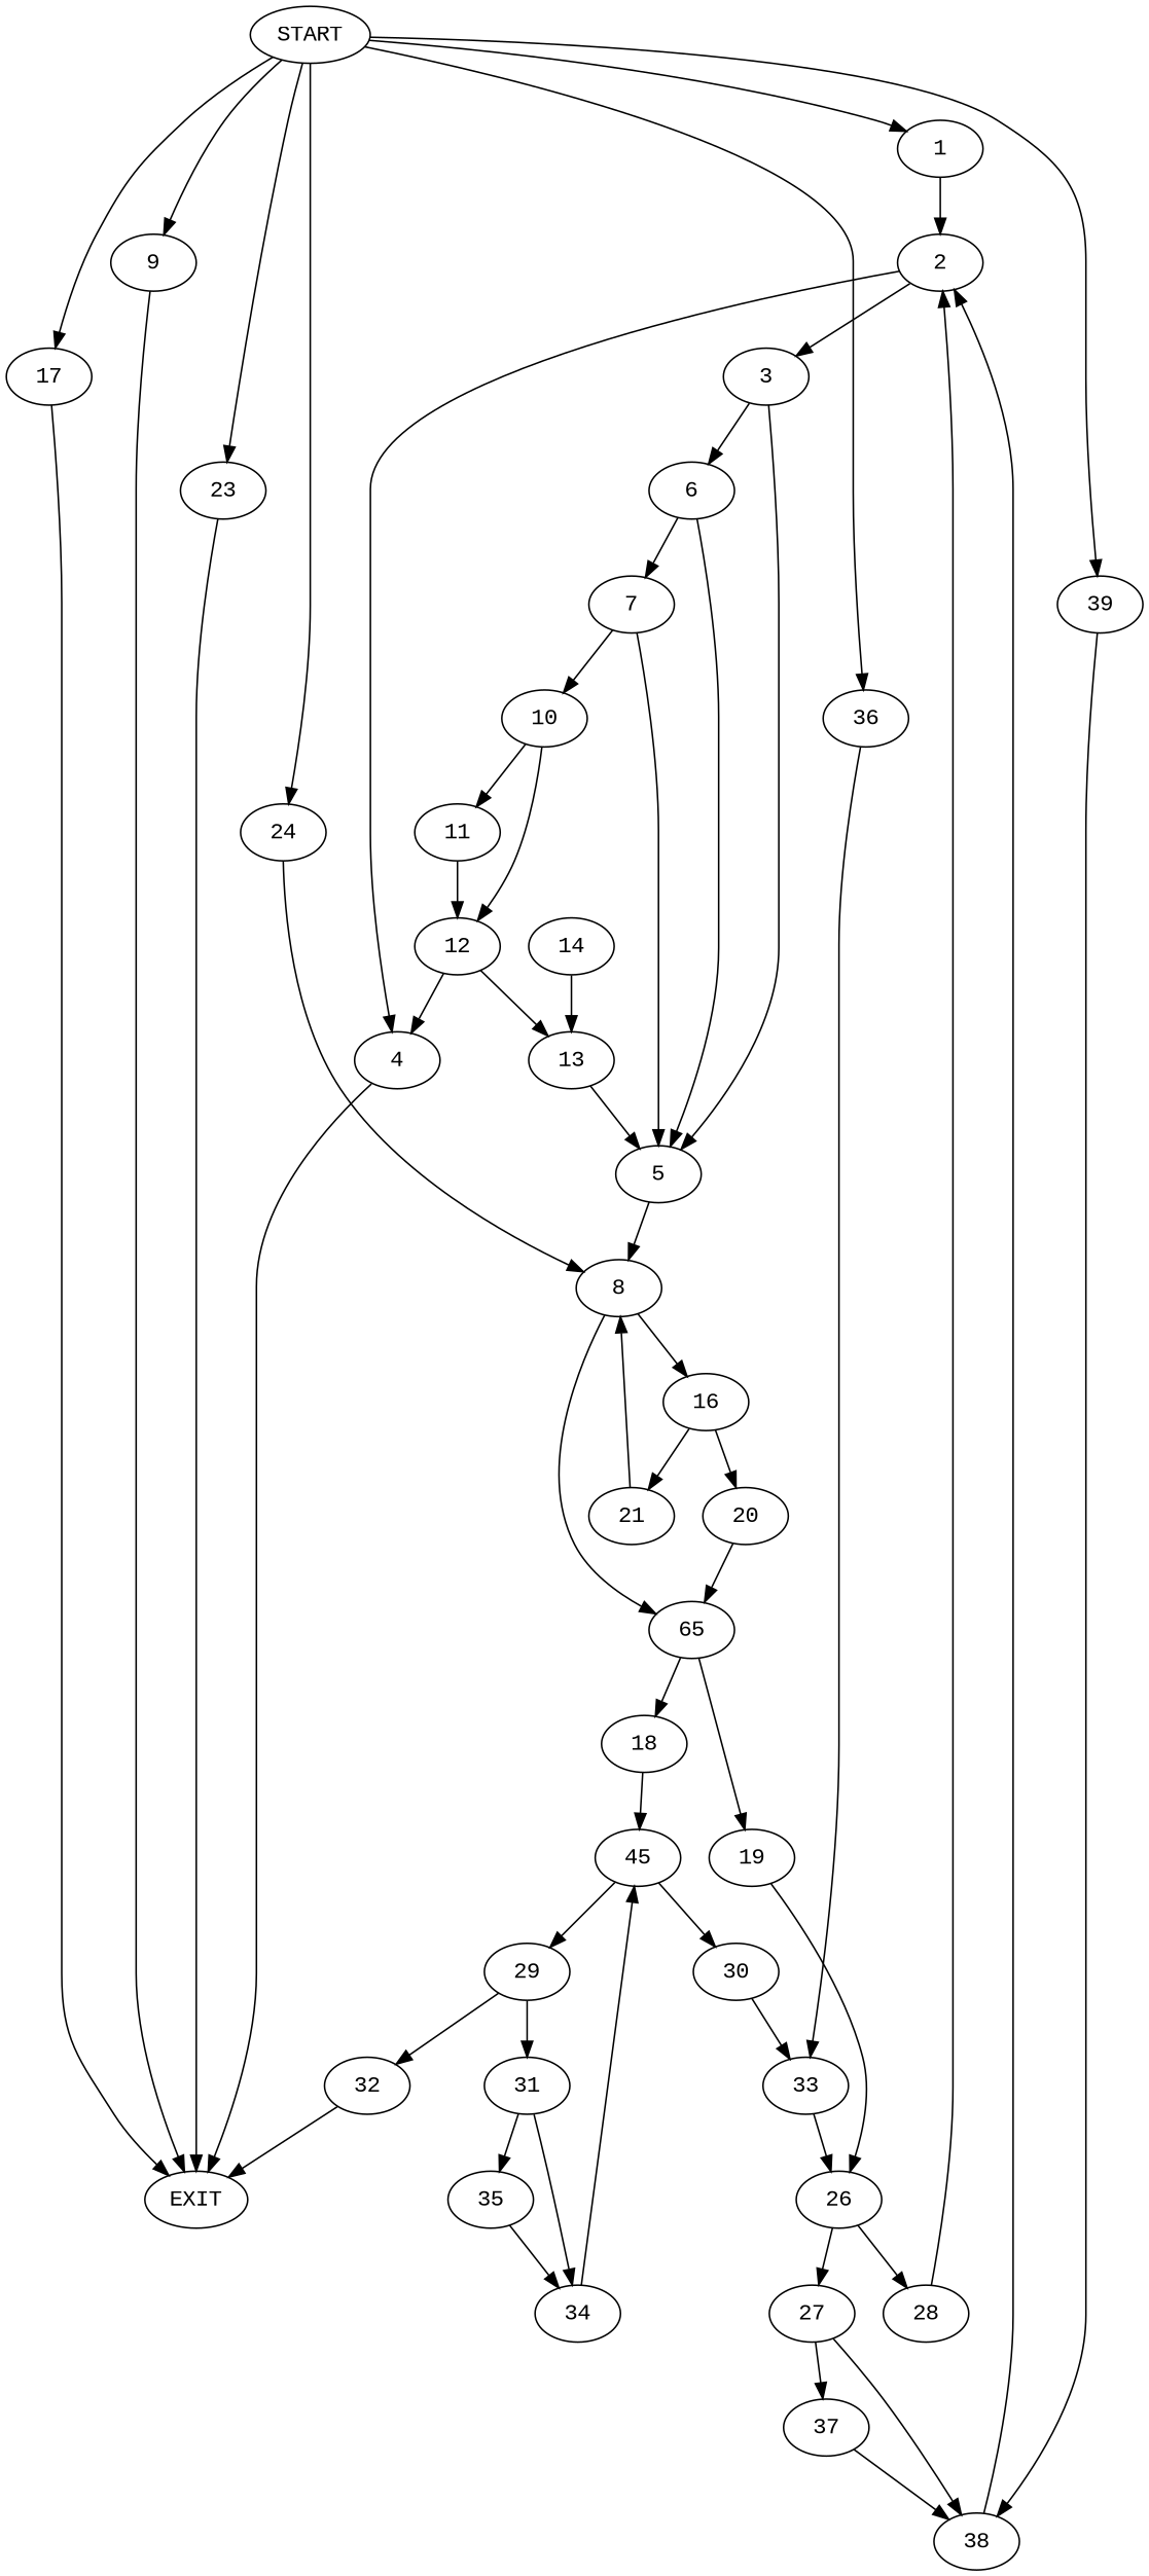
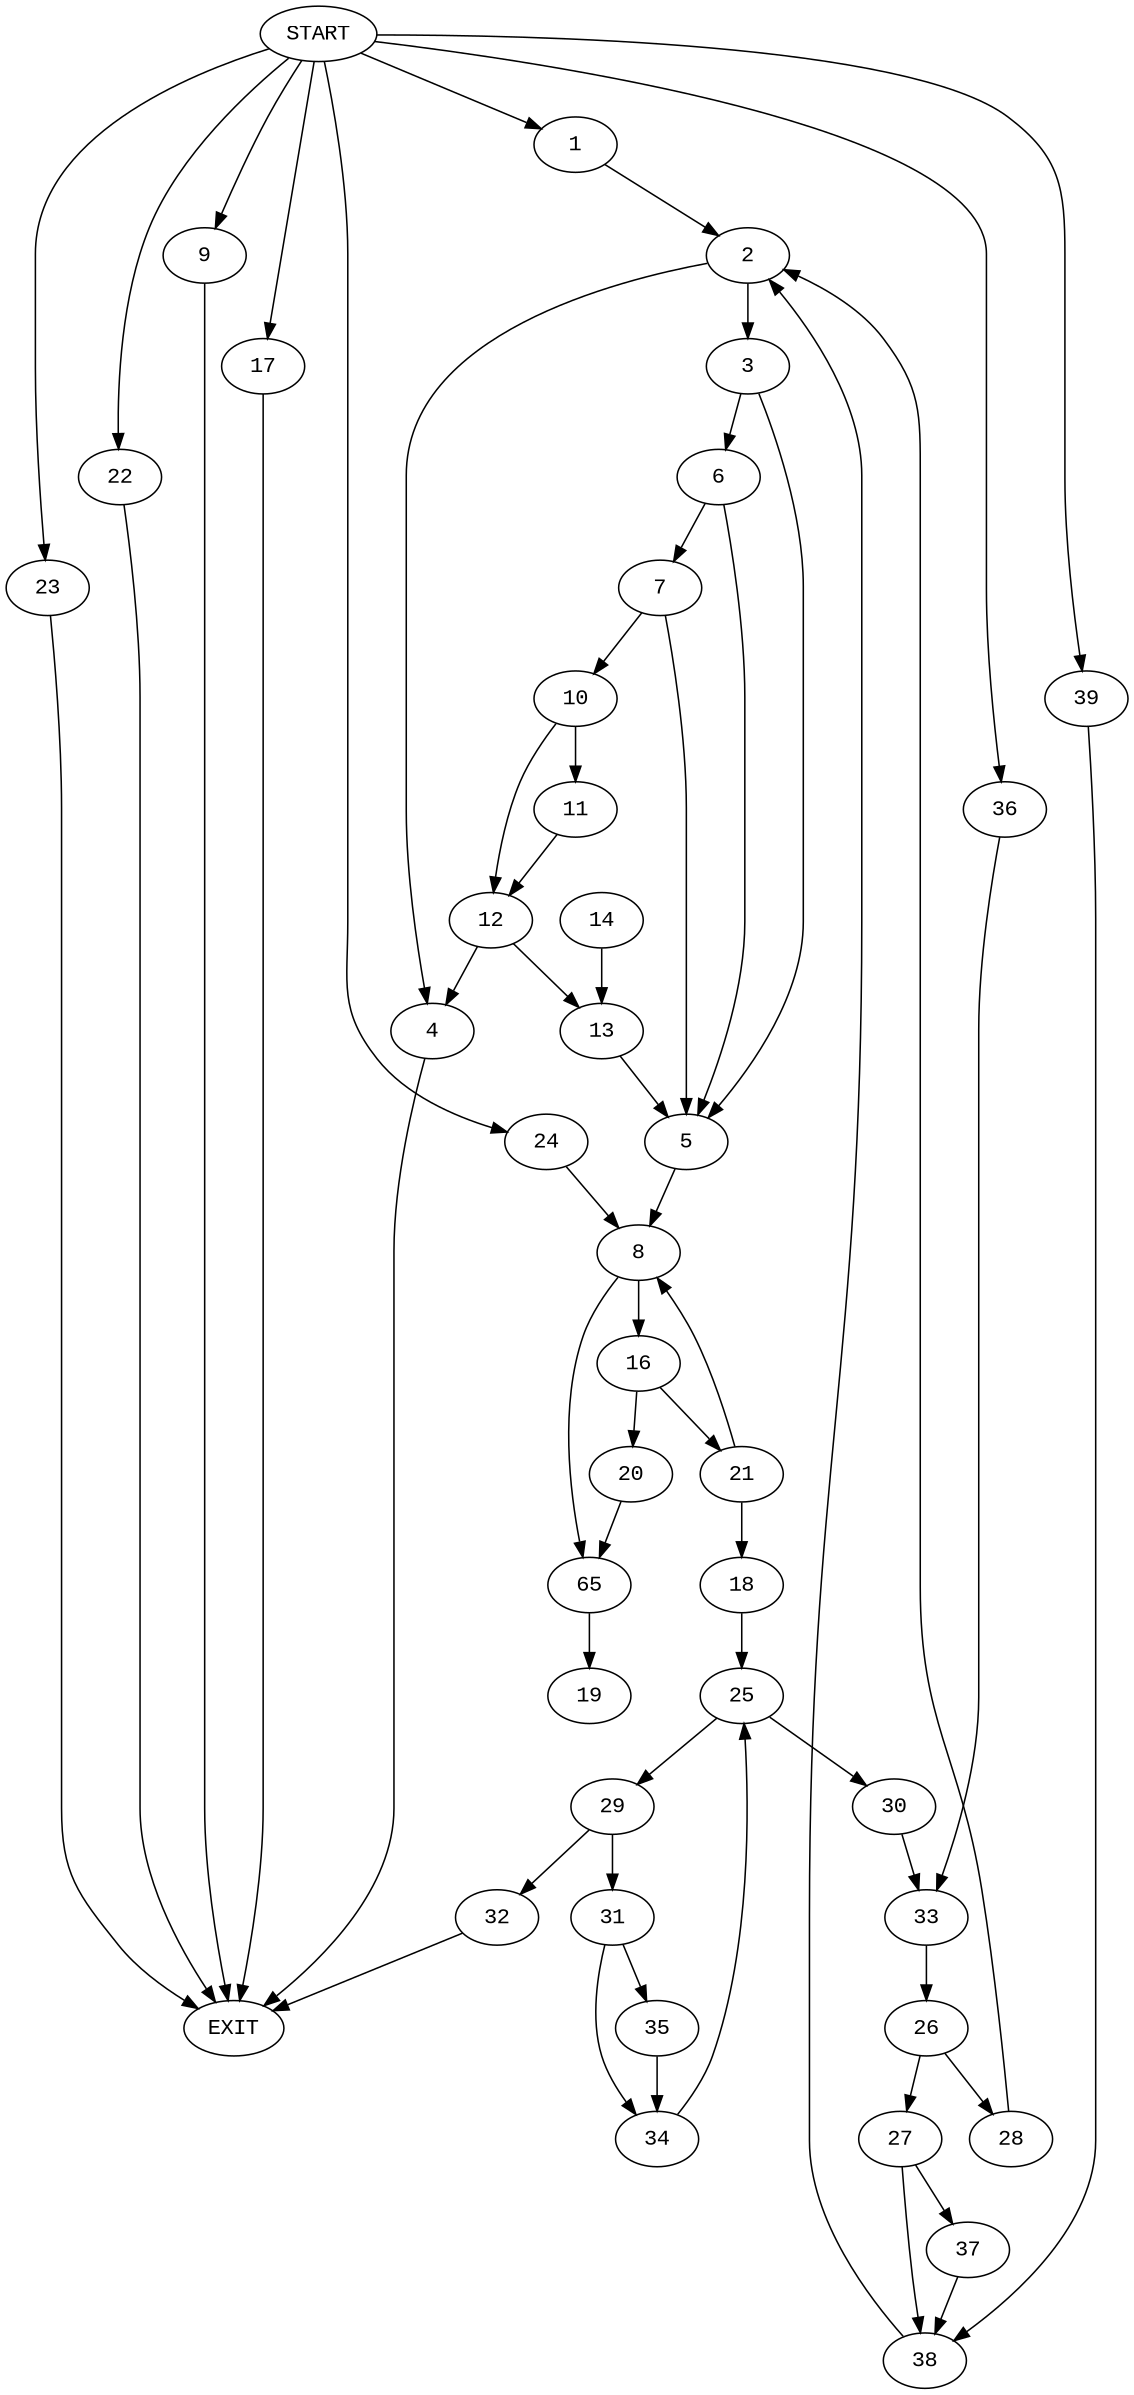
  digraph {
    fontname="Liberation Mono"
    node [fontname="Liberation Mono"]
    edge [fontname="Liberation Mono"]
    n1 [label=START]
    1
    9
    17
+   22
    23
    24
    36
    39
    2
    n11 [label=EXIT]
    8
    33
    38
    3
    4
    5
    6
    7
    n20 [label=65]
    16
    10
    11
    12
    18
    19
    20
    21
    13
    14
-   25 [label=45]
+   25
    26
    29
    30
    27
    28
    31
    32
    37
    34
    35
    n1 -> 1
    n1 -> 9
    n1 -> 17
+   n1 -> 22
    n1 -> 23
    n1 -> 24
    n1 -> 36
    n1 -> 39
    1 -> 2
    9 -> n11
    17 -> n11
+   22 -> n11
    23 -> n11
    24 -> 8
    36 -> 33
    39 -> 38
    2 -> 3
    2 -> 4
    8 -> n20
    8 -> 16
    33 -> 26
    38 -> 2
    3 -> 5
    3 -> 6
    4 -> n11
    5 -> 8
    6 -> 5
    6 -> 7
    7 -> 5
    7 -> 10
-   n20 -> 18
+   21 -> 18
    n20 -> 19
    16 -> 20
    16 -> 21
    10 -> 11
    10 -> 12
    11 -> 12
    12 -> 4
    12 -> 13
    18 -> 25
-   19 -> 26
    20 -> n20
    21 -> 8
    13 -> 5
    14 -> 13
    25 -> 29
    25 -> 30
    26 -> 27
    26 -> 28
    29 -> 31
    29 -> 32
    30 -> 33
    27 -> 38
    27 -> 37
    28 -> 2
    31 -> 34
    31 -> 35
    32 -> n11
    37 -> 38
    34 -> 25
    35 -> 34
  }
